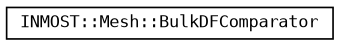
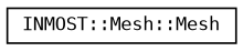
  digraph {
    rankdir=LR
    fontname="DejaVu Sans Mono"
-   n1 [color=black fillcolor=white fontname="DejaVu Sans Mono" fontsize=10 height=0.2 label="INMOST::Mesh::BulkDFComparator" shape=record style=filled width=0.4]
+   n1 [color=black fillcolor=white fontname="DejaVu Sans Mono" fontsize=10 height=0.2 label="INMOST::Mesh::Mesh" shape=record style=filled width=0.4]
  }
